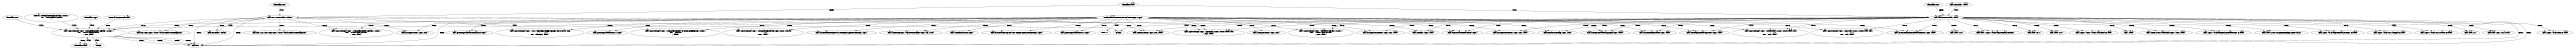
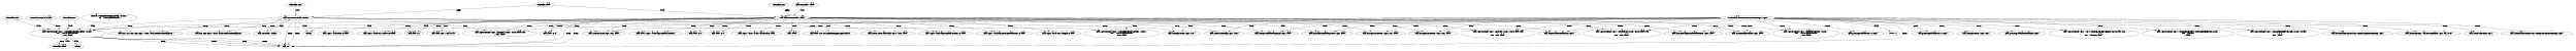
  digraph {
    n1 [label="(Call,vcpu_unimpl(vcpu, \"unimplemented perfctr wrmsr: \"\n\t\t\t    \"0x%x data 0x%llx\n\", msr, data))"]
    n2 [label="(Identifier,data)"]
    n3 [label="(Block,)"]
    n4 [label="(Call,int)"]
    n5 [label="(MethodParameterIn,struct kvm_vcpu *vcpu)"]
    n6 [label="(Call,guest_cpuid_has_osvw(vcpu))"]
    n7 [label="(Call,kvm_pmu_msr(vcpu, msr))"]
    n8 [label="(Call,kvm_pmu_set_msr(vcpu, msr, data))"]
    n9 [label="(Call,kvm_set_apic_base(vcpu, data))"]
    n10 [label="(Call,guest_cpuid_has_tsc_adjust(vcpu))"]
    n11 [label="(Call,kvm_pmu_set_msr(vcpu, msr, data))"]
    n12 [label="(Call,vcpu_unimpl(vcpu, \"ignored wrmsr: 0x%x data %llx\n\",\n\t\t\t\t    msr, data))"]
    n13 [label="(Call,accumulate_steal_time(vcpu))"]
    n14 [label="(Call,set_msr_mce(vcpu, msr, data))"]
    n15 [label="(Call,vcpu_unimpl(vcpu, \"%s: MSR_IA32_DEBUGCTLMSR 0x%llx, nop\n\",\n\t\t\t    __func__, data))"]
    n16 [label="(Call,vcpu_unimpl(vcpu, \"unimplemented MMIO_CONF_BASE wrmsr: \"\n\t\t\t\t    \"0x%llx\n\", data))"]
    n17 [label="(Call,vcpu_unimpl(vcpu, \"unimplemented HWCR wrmsr: 0x%llx\n\",\n\t\t\t\t    data))"]
    n18 [label="(Call,vcpu_unimpl(vcpu, \"unimplemented perfctr wrmsr: \"\n\t\t\t\t    \"0x%x data 0x%llx\n\", msr, data))"]
    n19 [label="(Call,kvm_pmu_msr(vcpu, msr))"]
    n20 [label="(Call,kvm_make_request(KVM_REQ_STEAL_UPDATE, vcpu))"]
    n21 [label="(Call,kvm_x86_ops->adjust_tsc_offset(vcpu, adj, true))"]
    n22 [label="(Call,vcpu_unimpl(vcpu, \"unhandled wrmsr: 0x%x data %llx\n\",\n\t\t\t\t    msr, data))"]
-   n23 [label="(Call,set_efer(vcpu, data))"]
    n24 [label="(Call,vcpu_unimpl(vcpu, \"ignored wrmsr: 0x%x data %llx\n\", msr, data))"]
    n25 [label="(Call,kvm_set_lapic_tscdeadline_msr(vcpu, data))"]
    n26 [label="(Call,vcpu_unimpl(vcpu, \"disabled perfctr wrmsr: \"\n\t\t\t\t    \"0x%x data 0x%llx\n\", msr, data))"]
    n27 [label="(Call,kvmclock_reset(vcpu))"]
    n28 [label="(Call,xen_hvm_config(vcpu, kvm))"]
    n29 [label="(Call,kvm_make_request(KVM_REQ_CLOCK_UPDATE, vcpu))"]
    n30 [label="(Call,guest_cpuid_has_osvw(vcpu))"]
    n31 [label="(Call,kvm_pv_enable_async_pf(vcpu, data))"]
    n32 [label="(Call,kvm_lapic_enable_pv_eoi(vcpu, data))"]
    1000111
    n34 [label="(Call,msr = msr_info->index)"]
    n35 [label="(Call,msr_info->index)"]
    n36 [label="(Block,)"]
    n37 [label="(Call,msr && (msr == vcpu->kvm->arch.xen_hvm_config.msr))"]
    n38 [label="(Call,msr == vcpu->kvm->arch.xen_hvm_config.msr)"]
    n39 [label="(Call,data = msr_info->data)"]
    n40 [label="(Call,vcpu->arch.time = data)"]
    n41 [label="(Call,data != 0)"]
    n42 [label="(Call,data - vcpu->arch.ia32_tsc_adjust_msr)"]
    n43 [label="(Call,data != 0)"]
    n44 [label="(Call,data != 0)"]
    n45 [label="(Call,vcpu->kvm->arch.wall_clock = data)"]
    n46 [label="(Call,!data)"]
    n47 [label="(Call,kvm_write_wall_clock(vcpu->kvm, data))"]
    n48 [label="(Call,vcpu->arch.ia32_misc_enable_msr = data)"]
    n49 [label="(Call,data & KVM_STEAL_RESERVED_MASK)"]
    n50 [label="(Call,vcpu->arch.ia32_tsc_adjust_msr = data)"]
    n51 [label="(Call,vcpu->arch.osvw.length = data)"]
    n52 [label="(Call,vcpu->arch.osvw.status = data)"]
    n53 [label="(Call,data & 1)"]
    n54 [label="(Call,data &= ~(u64)0x40)"]
    n55 [label="(Call,msr_info->data)"]
    n56 [label="(Identifier,msr)"]
    n57 [label="(Identifier,msr)"]
    n58 [label="(Identifier,data)"]
    n59 [label="(Literal,\"unimplemented perfctr wrmsr: \"\n\t\t\t    \"0x%x data 0x%llx\n\")"]
    n60 [label="(Identifier,msr)"]
-   n61 [label="(Identifier,vcpu)"]
+   n61 [label="(Identifier,info)"]
    n62 [label="(ControlStructure,break;)"]
    n1 -> n2 [label="CFG: "]
    n1 -> n3 [label="AST: "]
    n1 -> n4 [label="DDG: "]
    n1 -> n4 [label="DDG: "]
    n1 -> n4 [label="DDG: "]
    n1 -> n4 [label="DDG: "]
    n2 -> n1 [label="AST: "]
    n5 -> n1 [label="DDG: "]
    n5 -> n4 [label="DDG: "]
    n5 -> n6 [label="DDG: "]
    n5 -> n7 [label="DDG: "]
    n5 -> n8 [label="DDG: "]
    n5 -> n9 [label="DDG: "]
    n5 -> n10 [label="DDG: "]
    n5 -> n11 [label="DDG: "]
    n5 -> n12 [label="DDG: "]
    n5 -> n13 [label="DDG: "]
    n5 -> n14 [label="DDG: "]
    n5 -> n15 [label="DDG: "]
    n5 -> n16 [label="DDG: "]
    n5 -> n17 [label="DDG: "]
    n5 -> n18 [label="DDG: "]
    n5 -> n19 [label="DDG: "]
    n5 -> n20 [label="DDG: "]
    n5 -> n21 [label="DDG: "]
    n5 -> n22 [label="DDG: "]
-   n5 -> n23 [label="DDG: "]
    n5 -> n24 [label="DDG: "]
    n5 -> n25 [label="DDG: "]
    n5 -> n26 [label="DDG: "]
    n5 -> n27 [label="DDG: "]
    n5 -> n28 [label="DDG: "]
    n5 -> n29 [label="DDG: "]
    n5 -> n30 [label="DDG: "]
    n5 -> n31 [label="DDG: "]
    n5 -> n32 [label="DDG: "]
    n5 -> 1000111 [label="AST: "]
    n34 -> n1 [label="DDG: "]
    n34 -> n4 [label="DDG: "]
    n34 -> n4 [label="DDG: "]
    n34 -> n14 [label="DDG: "]
    n34 -> n18 [label="DDG: "]
    n34 -> n19 [label="DDG: "]
    n34 -> n24 [label="DDG: "]
    n34 -> n35 [label="CFG: "]
    n34 -> n36 [label="AST: "]
    n34 -> n37 [label="DDG: "]
    n34 -> n38 [label="DDG: "]
    n35 -> n34 [label="AST: "]
    n39 -> n1 [label="DDG: "]
    n39 -> n4 [label="DDG: "]
    n39 -> n4 [label="DDG: "]
    n39 -> n8 [label="DDG: "]
    n39 -> n9 [label="DDG: "]
    n39 -> n11 [label="DDG: "]
    n39 -> n12 [label="DDG: "]
    n39 -> n13 [label="CFG: "]
    n39 -> n14 [label="DDG: "]
    n39 -> n22 [label="DDG: "]
-   n39 -> n23 [label="DDG: "]
    n39 -> n24 [label="DDG: "]
    n39 -> n25 [label="DDG: "]
    n39 -> n26 [label="DDG: "]
    n39 -> n28 [label="DDG: "]
    n39 -> n31 [label="DDG: "]
    n39 -> n32 [label="AST: "]
    n39 -> n36 [label="AST: "]
    n39 -> n40 [label="DDG: "]
    n39 -> n41 [label="DDG: "]
    n39 -> n42 [label="DDG: "]
    n39 -> n43 [label="DDG: "]
    n39 -> n44 [label="DDG: "]
    n39 -> n45 [label="DDG: "]
    n39 -> n46 [label="DDG: "]
    n39 -> n47 [label="DDG: "]
    n39 -> n48 [label="DDG: "]
    n39 -> n49 [label="DDG: "]
    n39 -> n50 [label="DDG: "]
    n39 -> n51 [label="DDG: "]
    n39 -> n52 [label="AST: "]
    n39 -> n53 [label="DDG: "]
    n39 -> n54 [label="CFG: "]
    n55 -> n39 [label="AST: "]
    n56 -> n34 [label="AST: "]
    n57 -> n1 [label="AST: "]
    n58 -> n34 [label="CFG: "]
    n58 -> n39 [label="AST: "]
    n59 -> n1 [label="AST: "]
    n60 -> n39 [label="CFG: "]
    n61 -> n1 [label="AST: "]
    n62 -> n1 [label="CFG: "]
  }
